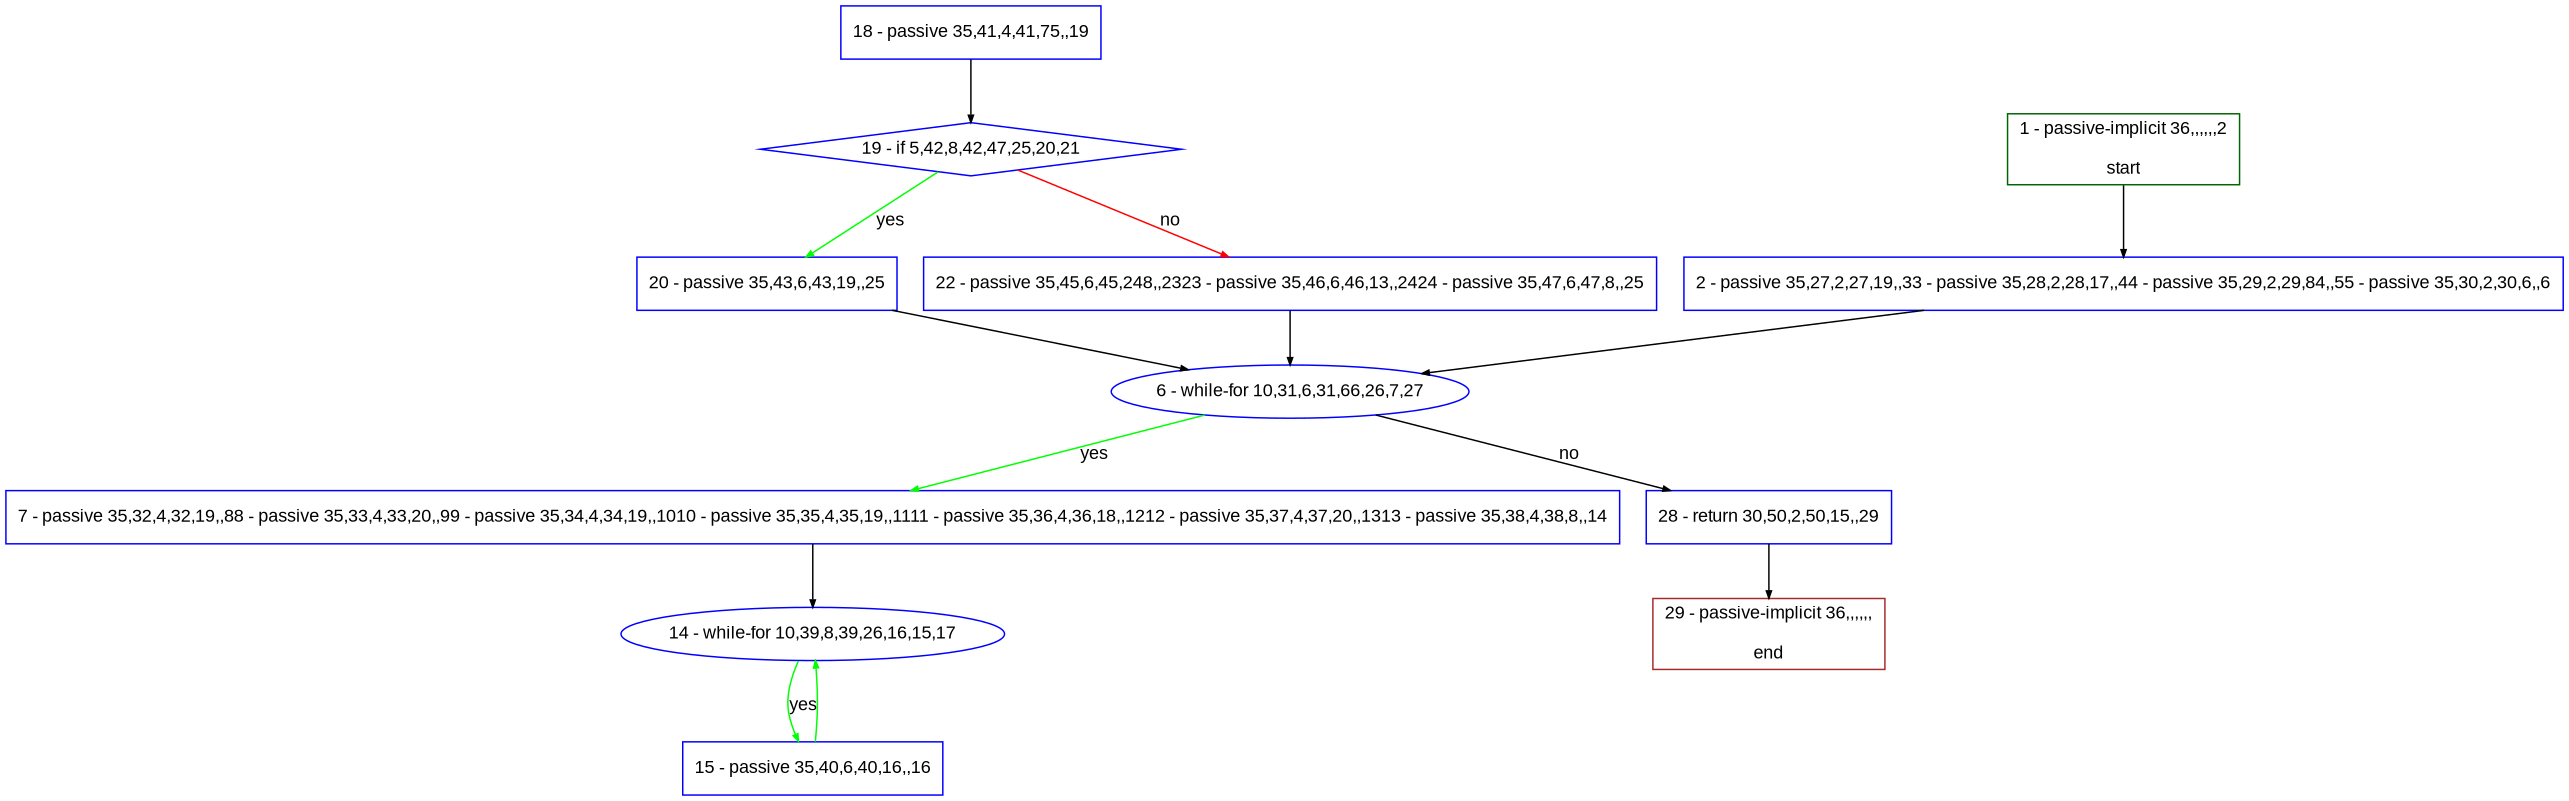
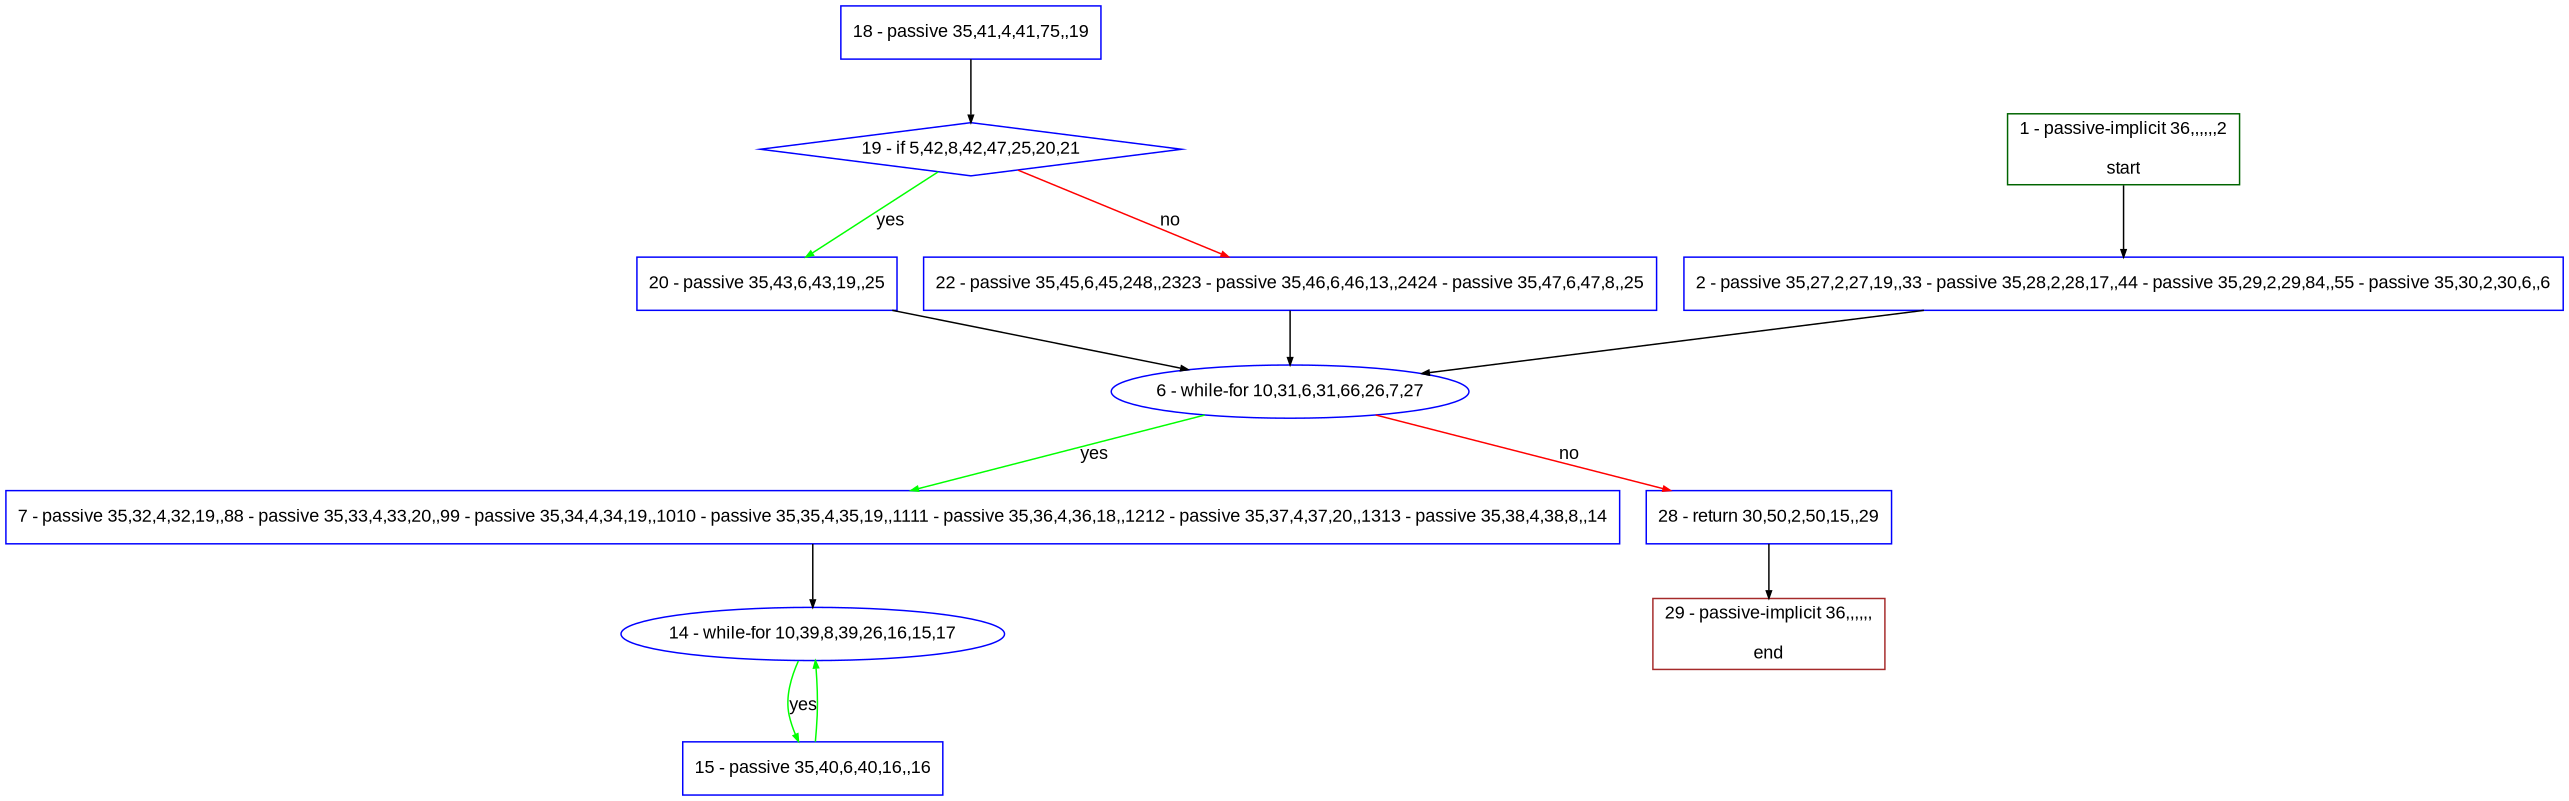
  digraph {
    bgcolor=white
    compound=true
    fillcolor="#FFFFCC"
    fontname=Arial
    fontsize=12
    pack=true
    packmode=clust
    style="rounded,filled"
    node [color="#0000ff" compound=true fillcolor="#ffffff" fixedsize=false fontname=Arial fontsize=12 node_initialized=no shape=box style=filled]
    edge [arrowhead=normal arrowsize=0.5 arrowtail=none color="#000000" compound=true dir=forward fontcolor=black fontname=Arial fontsize=12]
    n1 [label="2 - passive 35,27,2,27,19,,33 - passive 35,28,2,28,17,,44 - passive 35,29,2,29,84,,55 - passive 35,30,2,30,6,,6"]
    n2 [label="6 - while-for 10,31,6,31,66,26,7,27" shape=oval]
    n3 [label="7 - passive 35,32,4,32,19,,88 - passive 35,33,4,33,20,,99 - passive 35,34,4,34,19,,1010 - passive 35,35,4,35,19,,1111 - passive 35,36,4,36,18,,1212 - passive 35,37,4,37,20,,1313 - passive 35,38,4,38,8,,14"]
    n4 [label="28 - return 30,50,2,50,15,,29"]
    n5 [color="#006400" label="1 - passive-implicit 36,,,,,,2\n\nstart"]
    n6 [label="14 - while-for 10,39,8,39,26,16,15,17" shape=oval]
    n7 [color="#a52a2a" label="29 - passive-implicit 36,,,,,,\n\nend"]
    n8 [label="15 - passive 35,40,6,40,16,,16"]
    n9 [label="18 - passive 35,41,4,41,75,,19"]
    n10 [label="19 - if 5,42,8,42,47,25,20,21" shape=diamond]
    n11 [label="20 - passive 35,43,6,43,19,,25"]
    n12 [label="22 - passive 35,45,6,45,248,,2323 - passive 35,46,6,46,13,,2424 - passive 35,47,6,47,8,,25"]
    n1 -> n2
    n2 -> n3 [color="#00ff00" label=yes]
-   n2 -> n4 [label=no]
+   n2 -> n4 [color="#ff0000" label=no]
    n3 -> n6
    n4 -> n7
    n5 -> n1
    n6 -> n8 [color="#00ff00" label=yes]
    n8 -> n6 [color="#00ff00"]
    n9 -> n10
    n10 -> n11 [color="#00ff00" label=yes]
    n10 -> n12 [color="#ff0000" label=no]
    n11 -> n2
    n12 -> n2
  }
